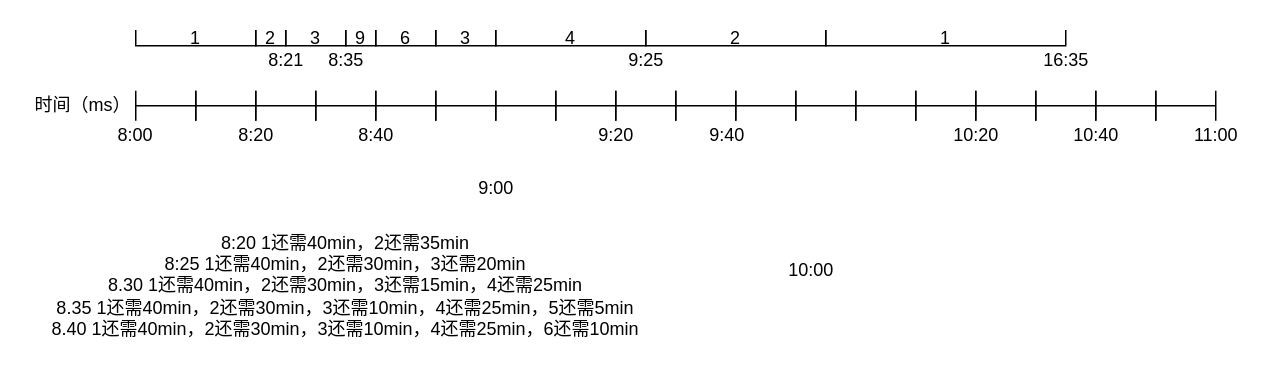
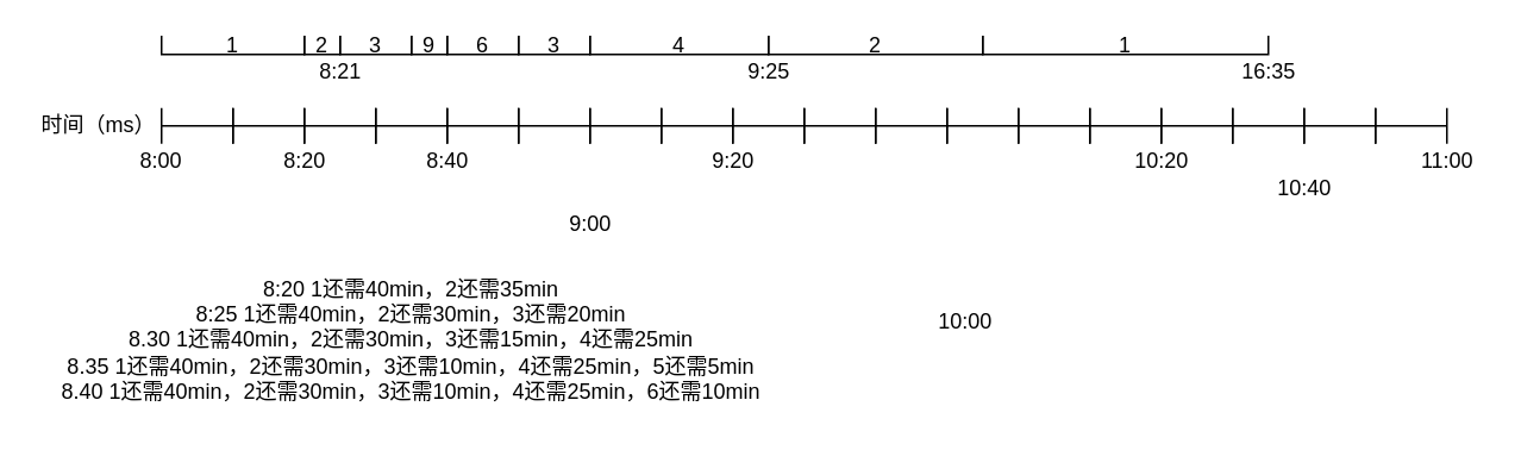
  <mxCell id="0" />
  <mxCell id="1" parent="0" />
  <mxCell id="2" value="" style="shape=crossbar;whiteSpace=wrap;html=1;rounded=1;" parent="1" vertex="1"><mxGeometry x="250" y="60" width="40" height="20" as="geometry" /></mxCell>
  <mxCell id="3" value="" style="shape=crossbar;whiteSpace=wrap;html=1;rounded=1;" parent="1" vertex="1"><mxGeometry x="210" y="60" width="40" height="20" as="geometry" /></mxCell>
  <mxCell id="4" value="" style="shape=crossbar;whiteSpace=wrap;html=1;rounded=1;" parent="1" vertex="1"><mxGeometry x="170" y="60" width="40" height="20" as="geometry" /></mxCell>
  <mxCell id="5" value="" style="shape=crossbar;whiteSpace=wrap;html=1;rounded=1;" parent="1" vertex="1"><mxGeometry x="90" y="60" width="40" height="20" as="geometry" /></mxCell>
  <mxCell id="6" value="" style="shape=crossbar;whiteSpace=wrap;html=1;rounded=1;" parent="1" vertex="1"><mxGeometry x="130" y="60" width="40" height="20" as="geometry" /></mxCell>
  <mxCell id="7" value="" style="shape=crossbar;whiteSpace=wrap;html=1;rounded=1;" parent="1" vertex="1"><mxGeometry x="290" y="60" width="40" height="20" as="geometry" /></mxCell>
  <mxCell id="8" value="" style="shape=crossbar;whiteSpace=wrap;html=1;rounded=1;" parent="1" vertex="1"><mxGeometry x="330" y="60" width="40" height="20" as="geometry" /></mxCell>
  <mxCell id="9" value="8:00" style="text;html=1;strokeColor=none;fillColor=none;align=center;verticalAlign=middle;whiteSpace=wrap;rounded=0;" parent="1" vertex="1"><mxGeometry x="70" y="80" width="40" height="20" as="geometry" /></mxCell>
  <mxCell id="10" value="" style="shape=crossbar;whiteSpace=wrap;html=1;rounded=1;" parent="1" vertex="1"><mxGeometry x="370" y="60" width="40" height="20" as="geometry" /></mxCell>
  <mxCell id="11" value="" style="shape=crossbar;whiteSpace=wrap;html=1;rounded=1;" parent="1" vertex="1"><mxGeometry x="410" y="60" width="40" height="20" as="geometry" /></mxCell>
  <mxCell id="12" value="" style="shape=crossbar;whiteSpace=wrap;html=1;rounded=1;" parent="1" vertex="1"><mxGeometry x="450" y="60" width="40" height="20" as="geometry" /></mxCell>
  <mxCell id="13" value="" style="shape=crossbar;whiteSpace=wrap;html=1;rounded=1;" parent="1" vertex="1"><mxGeometry x="490" y="60" width="40" height="20" as="geometry" /></mxCell>
  <mxCell id="14" value="8:20" style="text;html=1;align=center;verticalAlign=middle;resizable=0;points=[];autosize=1;strokeColor=none;fillColor=none;" parent="1" vertex="1"><mxGeometry x="150" y="80" width="40" height="20" as="geometry" /></mxCell>
  <mxCell id="15" value="8:40" style="text;html=1;align=center;verticalAlign=middle;resizable=0;points=[];autosize=1;strokeColor=none;fillColor=none;" parent="1" vertex="1"><mxGeometry x="230" y="80" width="40" height="20" as="geometry" /></mxCell>
  <mxCell id="16" value="9:00" style="text;html=1;align=center;verticalAlign=middle;resizable=0;points=[];autosize=1;strokeColor=none;fillColor=none;" parent="1" vertex="1"><mxGeometry x="310" y="115" width="40" height="20" as="geometry" /></mxCell>
  <mxCell id="17" value="9:20" style="text;html=1;align=center;verticalAlign=middle;resizable=0;points=[];autosize=1;strokeColor=none;fillColor=none;" parent="1" vertex="1"><mxGeometry x="390" y="80" width="40" height="20" as="geometry" /></mxCell>
- <mxCell id="18" value="9:40" style="text;html=1;align=center;verticalAlign=middle;resizable=0;points=[];autosize=1;strokeColor=none;fillColor=none;" parent="1" vertex="1"><mxGeometry x="464" y="80" width="40" height="20" as="geometry" /></mxCell>
  <mxCell id="19" value="" style="shape=crossbar;whiteSpace=wrap;html=1;rounded=1;" parent="1" vertex="1"><mxGeometry x="530" y="60" width="40" height="20" as="geometry" /></mxCell>
  <mxCell id="20" value="10:00" style="text;html=1;align=center;verticalAlign=middle;resizable=0;points=[];autosize=1;strokeColor=none;fillColor=none;" parent="1" vertex="1"><mxGeometry x="515" y="170" width="50" height="20" as="geometry" /></mxCell>
  <mxCell id="21" value="时间（ms）" style="text;html=1;strokeColor=none;fillColor=none;align=center;verticalAlign=middle;whiteSpace=wrap;rounded=0;" parent="1" vertex="1"><mxGeometry x="20" y="60" width="70" height="20" as="geometry" /></mxCell>
  <mxCell id="22" value="" style="shape=crossbar;whiteSpace=wrap;html=1;rounded=1;" vertex="1" parent="1"><mxGeometry x="570" y="60" width="40" height="20" as="geometry" /></mxCell>
  <mxCell id="23" value="" style="shape=crossbar;whiteSpace=wrap;html=1;rounded=1;" vertex="1" parent="1"><mxGeometry x="610" y="60" width="40" height="20" as="geometry" /></mxCell>
  <mxCell id="24" value="" style="shape=crossbar;whiteSpace=wrap;html=1;rounded=1;" vertex="1" parent="1"><mxGeometry x="650" y="60" width="40" height="20" as="geometry" /></mxCell>
  <mxCell id="25" value="" style="shape=crossbar;whiteSpace=wrap;html=1;rounded=1;" vertex="1" parent="1"><mxGeometry x="690" y="60" width="40" height="20" as="geometry" /></mxCell>
  <mxCell id="26" value="10:20" style="text;html=1;align=center;verticalAlign=middle;resizable=0;points=[];autosize=1;strokeColor=none;fillColor=none;" vertex="1" parent="1"><mxGeometry x="625" y="80" width="50" height="20" as="geometry" /></mxCell>
- <mxCell id="27" value="10:40" style="text;html=1;align=center;verticalAlign=middle;resizable=0;points=[];autosize=1;strokeColor=none;fillColor=none;" vertex="1" parent="1"><mxGeometry x="705" y="80" width="50" height="20" as="geometry" /></mxCell>
+ <mxCell id="27" value="10:40" style="text;html=1;align=center;verticalAlign=middle;resizable=0;points=[];autosize=1;strokeColor=none;fillColor=none;" vertex="1" parent="1"><mxGeometry x="705" y="95" width="50" height="20" as="geometry" /></mxCell>
  <mxCell id="28" value="" style="shape=crossbar;whiteSpace=wrap;html=1;rounded=1;" vertex="1" parent="1"><mxGeometry x="730" y="60" width="40" height="20" as="geometry" /></mxCell>
  <mxCell id="29" value="" style="shape=crossbar;whiteSpace=wrap;html=1;rounded=1;" vertex="1" parent="1"><mxGeometry x="770" y="60" width="40" height="20" as="geometry" /></mxCell>
  <mxCell id="30" value="11:00" style="text;html=1;align=center;verticalAlign=middle;resizable=0;points=[];autosize=1;strokeColor=none;fillColor=none;" vertex="1" parent="1"><mxGeometry x="790" y="80" width="40" height="20" as="geometry" /></mxCell>
  <mxCell id="31" value="1" style="shape=partialRectangle;whiteSpace=wrap;html=1;bottom=1;right=1;left=1;top=0;fillColor=none;routingCenterX=-0.5;" vertex="1" parent="1"><mxGeometry x="90" y="20" width="80" height="10" as="geometry" /></mxCell>
  <mxCell id="32" value="8:20 1还需40min，2还需35min&lt;br&gt;8:25 1还需40min，2还需30min，3还需20min&lt;br&gt;8.30 1还需40min，2还需30min，3还需15min，4还需25min&lt;br&gt;8.35 1还需40min，2还需30min，3还需10min，4还需25min，5还需5min&lt;br&gt;8.40 1还需40min，2还需30min，3还需10min，4还需25min，6还需10min" style="text;html=1;strokeColor=none;fillColor=none;align=center;verticalAlign=middle;whiteSpace=wrap;rounded=0;" vertex="1" parent="1"><mxGeometry x="20" y="150" width="420" height="80" as="geometry" /></mxCell>
  <mxCell id="33" value="2" style="shape=partialRectangle;whiteSpace=wrap;html=1;bottom=1;right=1;left=1;top=0;fillColor=none;routingCenterX=-0.5;" vertex="1" parent="1"><mxGeometry x="170" y="20" width="20" height="10" as="geometry" /></mxCell>
  <mxCell id="34" value="8:21" style="text;html=1;align=center;verticalAlign=middle;resizable=0;points=[];autosize=1;strokeColor=none;fillColor=none;" vertex="1" parent="1"><mxGeometry x="170" y="30" width="40" height="20" as="geometry" /></mxCell>
  <mxCell id="35" value="3" style="shape=partialRectangle;whiteSpace=wrap;html=1;bottom=1;right=1;left=1;top=0;fillColor=none;routingCenterX=-0.5;" vertex="1" parent="1"><mxGeometry x="190" y="20" width="40" height="10" as="geometry" /></mxCell>
- <mxCell id="36" value="8:35" style="text;html=1;align=center;verticalAlign=middle;resizable=0;points=[];autosize=1;strokeColor=none;fillColor=none;" vertex="1" parent="1"><mxGeometry x="210" y="30" width="40" height="20" as="geometry" /></mxCell>
  <mxCell id="37" value="9" style="shape=partialRectangle;whiteSpace=wrap;html=1;bottom=1;right=1;left=1;top=0;fillColor=none;routingCenterX=-0.5;" vertex="1" parent="1"><mxGeometry x="230" y="20" width="20" height="10" as="geometry" /></mxCell>
  <mxCell id="38" value="6" style="shape=partialRectangle;whiteSpace=wrap;html=1;bottom=1;right=1;left=1;top=0;fillColor=none;routingCenterX=-0.5;" vertex="1" parent="1"><mxGeometry x="250" y="20" width="40" height="10" as="geometry" /></mxCell>
  <mxCell id="39" value="3" style="shape=partialRectangle;whiteSpace=wrap;html=1;bottom=1;right=1;left=1;top=0;fillColor=none;routingCenterX=-0.5;" vertex="1" parent="1"><mxGeometry x="290" y="20" width="40" height="10" as="geometry" /></mxCell>
  <mxCell id="40" value="4" style="shape=partialRectangle;whiteSpace=wrap;html=1;bottom=1;right=1;left=1;top=0;fillColor=none;routingCenterX=-0.5;" vertex="1" parent="1"><mxGeometry x="330" y="20" width="100" height="10" as="geometry" /></mxCell>
  <mxCell id="41" value="9:25" style="text;html=1;align=center;verticalAlign=middle;resizable=0;points=[];autosize=1;strokeColor=none;fillColor=none;" vertex="1" parent="1"><mxGeometry x="410" y="30" width="40" height="20" as="geometry" /></mxCell>
  <mxCell id="42" value="2" style="shape=partialRectangle;whiteSpace=wrap;html=1;bottom=1;right=1;left=1;top=0;fillColor=none;routingCenterX=-0.5;" vertex="1" parent="1"><mxGeometry x="430" y="20" width="120" height="10" as="geometry" /></mxCell>
  <mxCell id="43" value="1" style="shape=partialRectangle;whiteSpace=wrap;html=1;bottom=1;right=1;left=1;top=0;fillColor=none;routingCenterX=-0.5;" vertex="1" parent="1"><mxGeometry x="550" y="20" width="160" height="10" as="geometry" /></mxCell>
  <mxCell id="44" value="16:35" style="text;html=1;align=center;verticalAlign=middle;resizable=0;points=[];autosize=1;strokeColor=none;fillColor=none;" vertex="1" parent="1"><mxGeometry x="685" y="30" width="50" height="20" as="geometry" /></mxCell>
